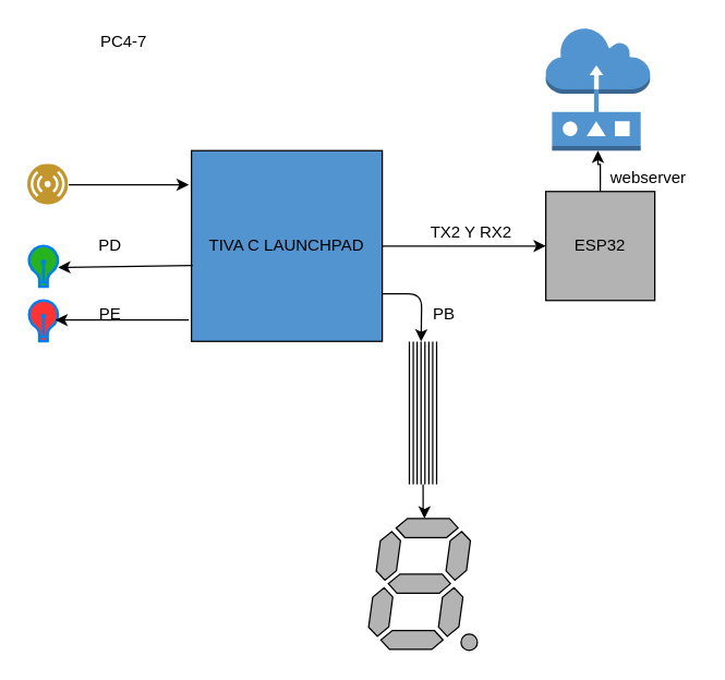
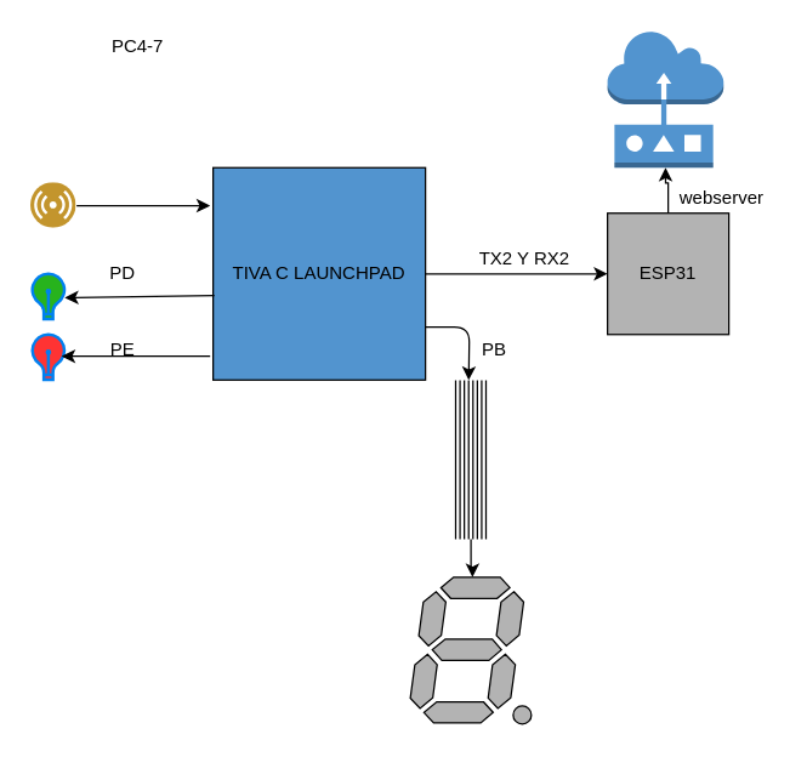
  <mxCell id="0" />
  <mxCell id="1" parent="0" />
  <mxCell id="2" value="TIVA C LAUNCHPAD" style="whiteSpace=wrap;html=1;aspect=fixed;fillColor=#5294cf;" vertex="1" parent="1"><mxGeometry x="140" y="110" width="140" height="140" as="geometry" /></mxCell>
  <mxCell id="3" style="edgeStyle=orthogonalEdgeStyle;rounded=0;orthogonalLoop=1;jettySize=auto;html=1;entryX=0.5;entryY=1;entryDx=0;entryDy=0;entryPerimeter=0;" edge="1" parent="1" source="4" target="12"><mxGeometry relative="1" as="geometry" /></mxCell>
- <mxCell id="4" value="ESP32" style="whiteSpace=wrap;html=1;aspect=fixed;fillColor=#B3B3B3;" vertex="1" parent="1"><mxGeometry x="400" y="140" width="80" height="80" as="geometry" /></mxCell>
+ <mxCell id="4" value="ESP31" style="whiteSpace=wrap;html=1;aspect=fixed;fillColor=#B3B3B3;" vertex="1" parent="1"><mxGeometry x="400" y="140" width="80" height="80" as="geometry" /></mxCell>
  <mxCell id="5" value="" style="endArrow=classic;html=1;entryX=0;entryY=0.5;entryDx=0;entryDy=0;exitX=1;exitY=0.5;exitDx=0;exitDy=0;" edge="1" parent="1" source="2" target="4"><mxGeometry width="50" height="50" relative="1" as="geometry"><mxPoint x="310" y="220" as="sourcePoint" /><mxPoint x="360" y="170" as="targetPoint" /></mxGeometry></mxCell>
  <mxCell id="6" value="TX2 Y RX2" style="text;html=1;align=center;verticalAlign=middle;resizable=0;points=[];autosize=1;strokeColor=none;" vertex="1" parent="1"><mxGeometry x="305" y="160" width="80" height="20" as="geometry" /></mxCell>
  <mxCell id="7" value="" style="verticalLabelPosition=bottom;shadow=0;dashed=0;align=center;html=1;verticalAlign=top;shape=mxgraph.electrical.opto_electronics.7_segment_display_with_dp;pointerEvents=1;fillColor=#B3B3B3;" vertex="1" parent="1"><mxGeometry x="270" y="380" width="79.8" height="96.9" as="geometry" /></mxCell>
  <mxCell id="8" style="edgeStyle=orthogonalEdgeStyle;rounded=0;orthogonalLoop=1;jettySize=auto;html=1;entryX=0.514;entryY=0;entryDx=0;entryDy=0;entryPerimeter=0;" edge="1" parent="1" source="9" target="7"><mxGeometry relative="1" as="geometry" /></mxCell>
  <mxCell id="9" value="" style="verticalLabelPosition=bottom;shadow=0;dashed=0;align=center;html=1;verticalAlign=top;shape=mxgraph.electrical.transmission.8_line_bus;fillColor=#B3B3B3;rotation=90;" vertex="1" parent="1"><mxGeometry x="257.45" y="292.55" width="104.9" height="20" as="geometry" /></mxCell>
  <mxCell id="10" value="" style="endArrow=classic;html=1;exitX=1;exitY=0.75;exitDx=0;exitDy=0;entryX=0;entryY=0.57;entryDx=0;entryDy=0;entryPerimeter=0;" edge="1" parent="1" source="2" target="9"><mxGeometry width="50" height="50" relative="1" as="geometry"><mxPoint x="310" y="270" as="sourcePoint" /><mxPoint x="360" y="220" as="targetPoint" /><Array as="points"><mxPoint x="309" y="215" /></Array></mxGeometry></mxCell>
  <mxCell id="11" value="PB" style="text;html=1;align=center;verticalAlign=middle;resizable=0;points=[];autosize=1;strokeColor=none;" vertex="1" parent="1"><mxGeometry x="310" y="220" width="30" height="20" as="geometry" /></mxCell>
  <mxCell id="12" value="" style="outlineConnect=0;dashed=0;verticalLabelPosition=bottom;verticalAlign=top;align=center;html=1;shape=mxgraph.aws3.sensor;fillColor=#5294CF;gradientColor=none;" vertex="1" parent="1"><mxGeometry x="400" y="20" width="76.5" height="90" as="geometry" /></mxCell>
  <mxCell id="13" value="webserver" style="text;html=1;align=center;verticalAlign=middle;resizable=0;points=[];autosize=1;strokeColor=none;" vertex="1" parent="1"><mxGeometry x="440" y="120" width="70" height="20" as="geometry" /></mxCell>
  <mxCell id="14" style="edgeStyle=orthogonalEdgeStyle;rounded=0;orthogonalLoop=1;jettySize=auto;html=1;entryX=-0.014;entryY=0.179;entryDx=0;entryDy=0;entryPerimeter=0;" edge="1" parent="1" source="15" target="2"><mxGeometry relative="1" as="geometry" /></mxCell>
  <mxCell id="15" value="" style="aspect=fixed;perimeter=ellipsePerimeter;html=1;align=center;shadow=0;dashed=0;fontColor=#4277BB;labelBackgroundColor=#ffffff;fontSize=12;spacingTop=3;image;image=img/lib/ibm/users/sensor.svg;fillColor=#B3B3B3;" vertex="1" parent="1"><mxGeometry x="20" y="120" width="30" height="30" as="geometry" /></mxCell>
  <mxCell id="16" value="" style="html=1;verticalLabelPosition=bottom;align=center;labelBackgroundColor=#ffffff;verticalAlign=top;strokeWidth=2;strokeColor=#0080F0;shadow=0;dashed=0;shape=mxgraph.ios7.icons.lightbulb;fillColor=#FF3333;" vertex="1" parent="1"><mxGeometry x="20" y="220" width="22.8" height="29.7" as="geometry" /></mxCell>
  <mxCell id="17" value="" style="html=1;verticalLabelPosition=bottom;align=center;labelBackgroundColor=#ffffff;verticalAlign=top;strokeWidth=2;strokeColor=#0080F0;shadow=0;dashed=0;shape=mxgraph.ios7.icons.lightbulb;fillColor=#27B31D;" vertex="1" parent="1"><mxGeometry x="20" y="180" width="22.8" height="29.7" as="geometry" /></mxCell>
  <mxCell id="18" value="PC4-7" style="text;html=1;align=center;verticalAlign=middle;resizable=0;points=[];autosize=1;strokeColor=none;" vertex="1" parent="1"><mxGeometry x="65" y="20" width="50" height="20" as="geometry" /></mxCell>
  <mxCell id="19" value="" style="endArrow=classic;html=1;entryX=0.883;entryY=0.483;entryDx=0;entryDy=0;entryPerimeter=0;exitX=-0.014;exitY=0.888;exitDx=0;exitDy=0;exitPerimeter=0;" edge="1" parent="1" source="2" target="16"><mxGeometry width="50" height="50" relative="1" as="geometry"><mxPoint x="80" y="280" as="sourcePoint" /><mxPoint x="130" y="230" as="targetPoint" /></mxGeometry></mxCell>
  <mxCell id="20" value="" style="endArrow=classic;html=1;entryX=0.974;entryY=0.529;entryDx=0;entryDy=0;entryPerimeter=0;exitX=0.006;exitY=0.602;exitDx=0;exitDy=0;exitPerimeter=0;" edge="1" parent="1" source="2" target="17"><mxGeometry width="50" height="50" relative="1" as="geometry"><mxPoint x="70" y="230" as="sourcePoint" /><mxPoint x="120" y="180" as="targetPoint" /></mxGeometry></mxCell>
  <mxCell id="21" value="PD" style="text;html=1;align=center;verticalAlign=middle;resizable=0;points=[];autosize=1;strokeColor=none;" vertex="1" parent="1"><mxGeometry x="65" y="170" width="30" height="20" as="geometry" /></mxCell>
  <mxCell id="22" value="PE" style="text;html=1;align=center;verticalAlign=middle;resizable=0;points=[];autosize=1;strokeColor=none;" vertex="1" parent="1"><mxGeometry x="65" y="220" width="30" height="20" as="geometry" /></mxCell>
